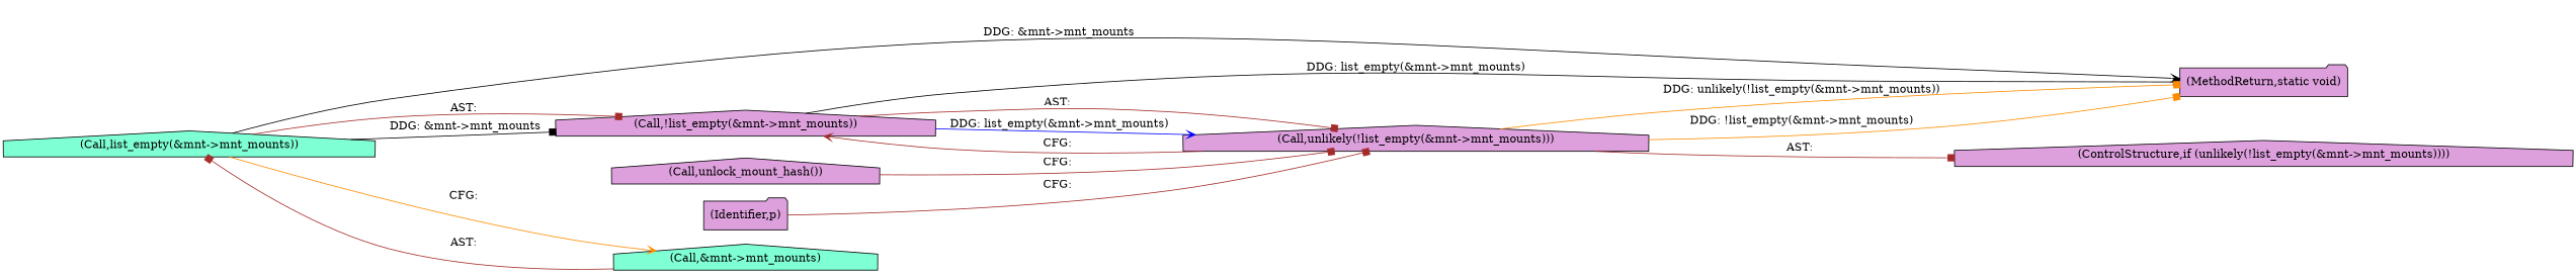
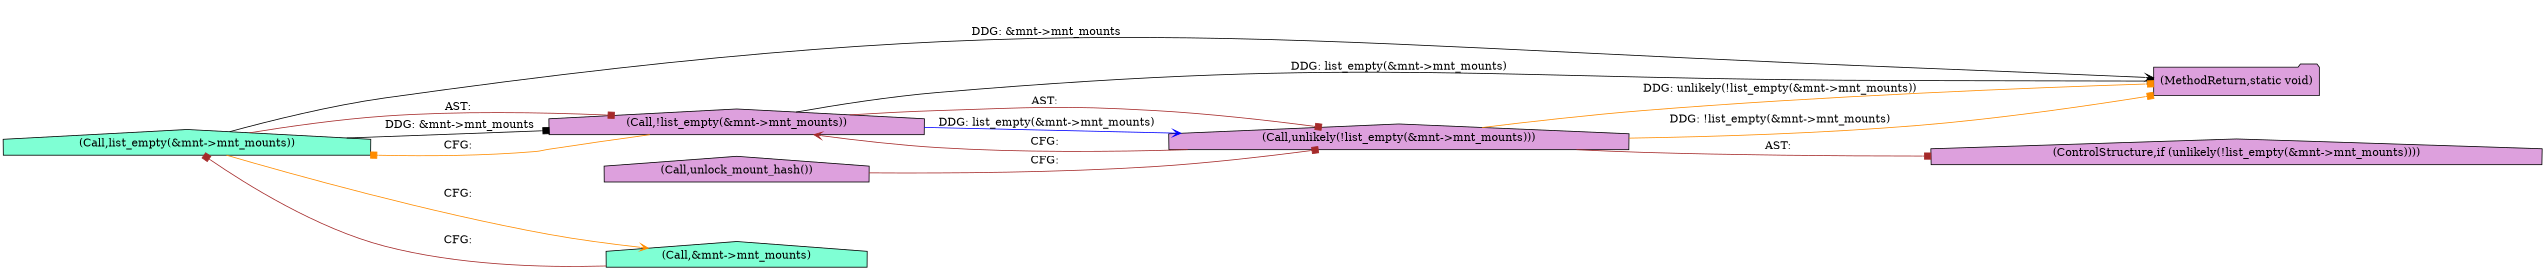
  digraph {
    rankdir=LR
    node [fillcolor=plum shape=house style=filled]
    edge [arrowhead=box color=brown]
    n1 [fillcolor=aquamarine label="(Call,list_empty(&mnt->mnt_mounts))"]
    n2 [label="(Call,!list_empty(&mnt->mnt_mounts))"]
    n3 [fillcolor=aquamarine label="(Call,&mnt->mnt_mounts)"]
    n4 [label="(MethodReturn,static void)" shape=folder]
    n5 [label="(Call,unlikely(!list_empty(&mnt->mnt_mounts)))"]
    n6 [label="(ControlStructure,if (unlikely(!list_empty(&mnt->mnt_mounts))))"]
    n7 [label="(Call,unlock_mount_hash())"]
-   n8 [label="(Identifier,p)" shape=folder]
    n1 -> n2 [label="AST: "]
    n1 -> n2 [color=black label="DDG: &mnt->mnt_mounts"]
    n1 -> n3 [arrowhead=vee color=darkorange label="CFG: "]
    n1 -> n4 [arrowhead=vee color=black label="DDG: &mnt->mnt_mounts"]
+   n2 -> n1 [color=darkorange label="CFG: "]
    n2 -> n4 [color=black label="DDG: list_empty(&mnt->mnt_mounts)"]
    n2 -> n5 [label="AST: "]
    n2 -> n5 [arrowhead=vee color=blue label="DDG: list_empty(&mnt->mnt_mounts)"]
-   n3 -> n1 [label="AST: "]
+   n3 -> n1 [label="CFG: "]
    n5 -> n2 [arrowhead=vee label="CFG: "]
    n5 -> n4 [color=darkorange label="DDG: unlikely(!list_empty(&mnt->mnt_mounts))"]
    n5 -> n4 [color=darkorange label="DDG: !list_empty(&mnt->mnt_mounts)"]
    n5 -> n6 [label="AST: "]
    n7 -> n5 [label="CFG: "]
-   n8 -> n5 [label="CFG: "]
  }
